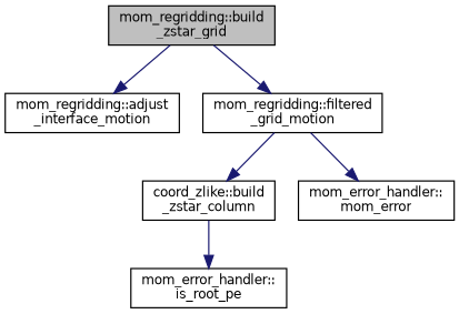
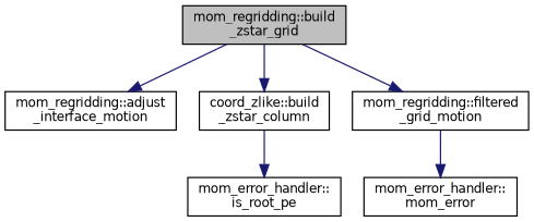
  digraph {
    rankdir=TB
    node [color=black fillcolor=white fontname=Helvetica fontsize=10 shape=record style=filled]
    edge [color=midnightblue fontname=Helvetica fontsize=10 labelfontname=Helvetica labelfontsize=10 style=solid]
    n1 [fillcolor=grey75 fontcolor=black height=0.2 label="mom_regridding::build\l_zstar_grid" width=0.4]
    n2 [height=0.2 label="mom_regridding::adjust\l_interface_motion" width=0.4]
    n3 [height=0.2 label="coord_zlike::build\l_zstar_column" width=0.4]
    n4 [height=0.2 label="mom_regridding::filtered\l_grid_motion" width=0.4]
    n5 [height=0.2 label="mom_error_handler::\lis_root_pe" width=0.4]
    n6 [height=0.2 label="mom_error_handler::\lmom_error" width=0.4]
    n1 -> n2
-   n4 -> n3
+   n1 -> n3
    n1 -> n4
    n3 -> n5
    n4 -> n6
  }
